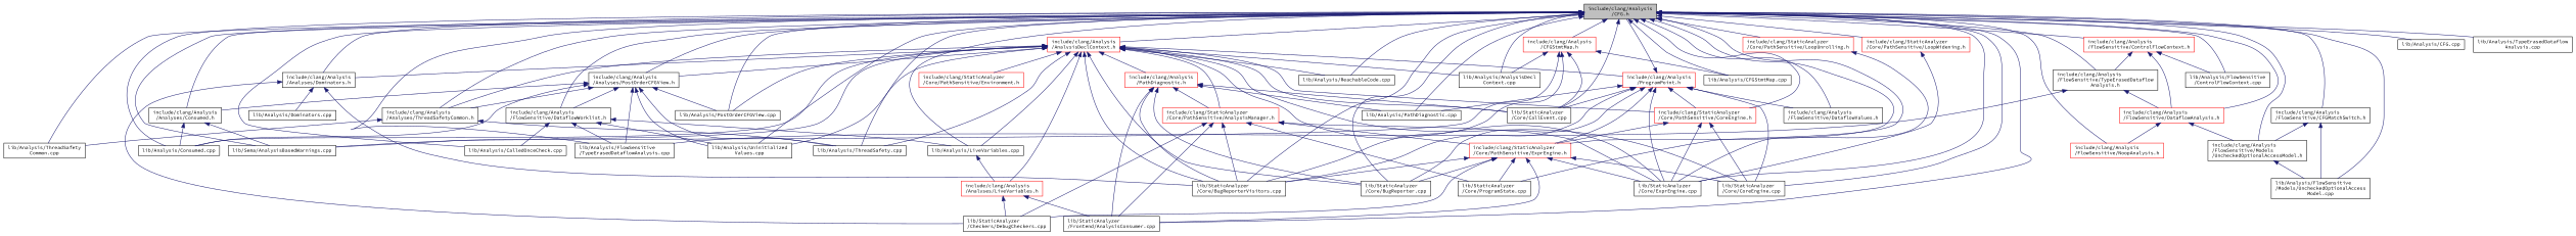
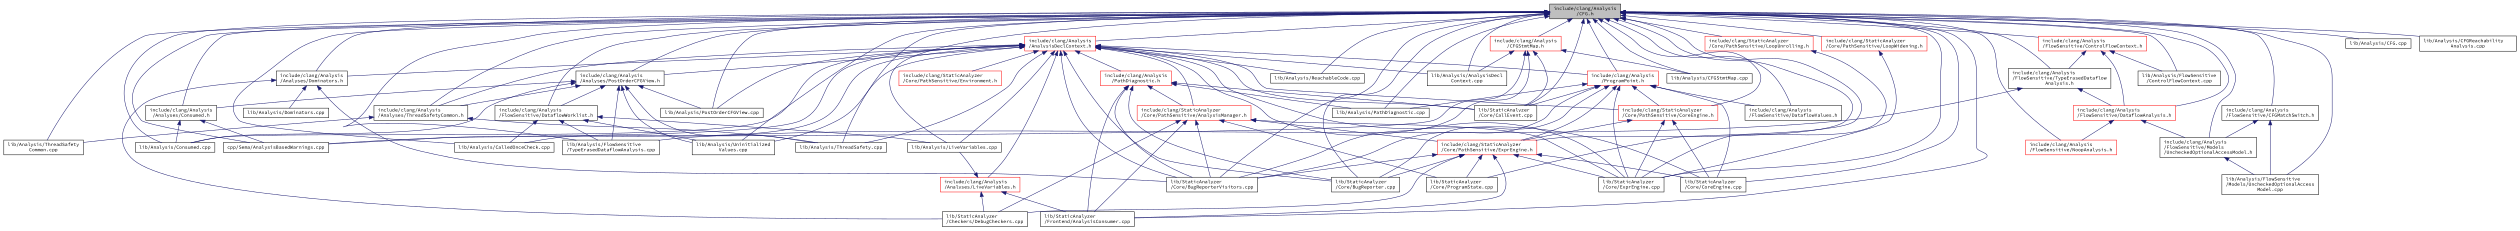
  digraph {
    fontname="Source Code Pro"
    node [color=black fontname="Source Code Pro" fontsize=10 shape=record]
    edge [color=midnightblue dir=back fontname="Source Code Pro" fontsize=10 labelfontname=Helvetica labelfontsize=10 style=solid]
    n1 [fillcolor=grey75 fontcolor=black height=0.2 label="include/clang/Analysis\l/CFG.h" style=filled width=0.4]
    n2 [height=0.2 label="include/clang/Analysis\l/Analyses/Consumed.h" width=0.4]
    n3 [height=0.2 label="lib/Analysis/Consumed.cpp" width=0.4]
-   n4 [height=0.2 label="lib/Sema/AnalysisBasedWarnings.cpp" width=0.4]
+   n4 [height=0.2 label="cpp/Sema/AnalysisBasedWarnings.cpp" width=0.4]
    n5 [height=0.2 label="include/clang/Analysis\l/Analyses/Dominators.h" width=0.4]
    n6 [height=0.2 label="lib/StaticAnalyzer\l/Core/BugReporterVisitors.cpp" width=0.4]
    n7 [height=0.2 label="include/clang/Analysis\l/Analyses/PostOrderCFGView.h" width=0.4]
    n8 [height=0.2 label="include/clang/Analysis\l/Analyses/ThreadSafetyCommon.h" width=0.4]
    n9 [height=0.2 label="lib/Analysis/ThreadSafety.cpp" width=0.4]
    n10 [height=0.2 label="lib/Analysis/ThreadSafety\lCommon.cpp" width=0.4]
    n11 [height=0.2 label="include/clang/Analysis\l/FlowSensitive/DataflowWorklist.h" width=0.4]
    n12 [height=0.2 label="lib/Analysis/CalledOnceCheck.cpp" width=0.4]
    n13 [height=0.2 label="lib/Analysis/FlowSensitive\l/TypeErasedDataflowAnalysis.cpp" width=0.4]
    n14 [height=0.2 label="lib/Analysis/LiveVariables.cpp" width=0.4]
    n15 [height=0.2 label="lib/Analysis/Uninitialized\lValues.cpp" width=0.4]
    n16 [height=0.2 label="lib/Analysis/PostOrderCFGView.cpp" width=0.4]
    n17 [color=red height=0.2 label="include/clang/Analysis\l/AnalysisDeclContext.h" width=0.4]
    n18 [height=0.2 label="lib/StaticAnalyzer\l/Frontend/AnalysisConsumer.cpp" width=0.4]
    n19 [color=red height=0.2 label="include/clang/StaticAnalyzer\l/Core/PathSensitive/ExprEngine.h" width=0.4]
    n20 [height=0.2 label="lib/StaticAnalyzer\l/Core/BugReporter.cpp" width=0.4]
    n21 [height=0.2 label="lib/StaticAnalyzer\l/Core/CoreEngine.cpp" width=0.4]
    n22 [height=0.2 label="lib/StaticAnalyzer\l/Core/ExprEngine.cpp" width=0.4]
    n23 [height=0.2 label="lib/StaticAnalyzer\l/Core/ProgramState.cpp" width=0.4]
    n24 [height=0.2 label="lib/Analysis/PathDiagnostic.cpp" width=0.4]
    n25 [height=0.2 label="lib/StaticAnalyzer\l/Core/CallEvent.cpp" width=0.4]
    n26 [color=red height=0.2 label="include/clang/Analysis\l/ProgramPoint.h" width=0.4]
    n27 [height=0.2 label="include/clang/Analysis\l/FlowSensitive/DataflowValues.h" width=0.4]
    n28 [color=red height=0.2 label="include/clang/StaticAnalyzer\l/Core/PathSensitive/CoreEngine.h" width=0.4]
    n29 [height=0.2 label="lib/Analysis/AnalysisDecl\lContext.cpp" width=0.4]
    n30 [height=0.2 label="lib/Analysis/ReachableCode.cpp" width=0.4]
    n31 [color=red height=0.2 label="include/clang/Analysis\l/CFGStmtMap.h" width=0.4]
    n32 [height=0.2 label="lib/Analysis/CFGStmtMap.cpp" width=0.4]
    n33 [height=0.2 label="include/clang/Analysis\l/FlowSensitive/CFGMatchSwitch.h" width=0.4]
    n34 [height=0.2 label="include/clang/Analysis\l/FlowSensitive/Models\l/UncheckedOptionalAccessModel.h" width=0.4]
    n35 [height=0.2 label="lib/Analysis/FlowSensitive\l/Models/UncheckedOptionalAccess\lModel.cpp" width=0.4]
    n36 [color=red height=0.2 label="include/clang/Analysis\l/FlowSensitive/ControlFlowContext.h" width=0.4]
    n37 [color=red height=0.2 label="include/clang/Analysis\l/FlowSensitive/DataflowAnalysis.h" width=0.4]
    n38 [color=red height=0.2 label="include/clang/Analysis\l/FlowSensitive/NoopAnalysis.h" width=0.4]
    n39 [height=0.2 label="include/clang/Analysis\l/FlowSensitive/TypeErasedDataflow\lAnalysis.h" width=0.4]
    n40 [height=0.2 label="lib/Analysis/FlowSensitive\l/ControlFlowContext.cpp" width=0.4]
    n41 [color=red height=0.2 label="include/clang/StaticAnalyzer\l/Core/PathSensitive/LoopUnrolling.h" width=0.4]
    n42 [color=red height=0.2 label="include/clang/StaticAnalyzer\l/Core/PathSensitive/LoopWidening.h" width=0.4]
    n43 [height=0.2 label="lib/Analysis/CFG.cpp" width=0.4]
-   n44 [height=0.2 label="lib/Analysis/TypeErasedDataflow\lAnalysis.cpp" width=0.4]
+   n44 [height=0.2 label="lib/Analysis/CFGReachability\lAnalysis.cpp" width=0.4]
    n45 [height=0.2 label="lib/Analysis/Dominators.cpp" width=0.4]
    n46 [height=0.2 label="lib/StaticAnalyzer\l/Checkers/DebugCheckers.cpp" width=0.4]
    n47 [color=red height=0.2 label="include/clang/Analysis\l/Analyses/LiveVariables.h" width=0.4]
    n48 [color=red height=0.2 label="include/clang/Analysis\l/PathDiagnostic.h" width=0.4]
    n49 [color=red height=0.2 label="include/clang/StaticAnalyzer\l/Core/PathSensitive/AnalysisManager.h" width=0.4]
    n50 [color=red height=0.2 label="include/clang/StaticAnalyzer\l/Core/PathSensitive/Environment.h" width=0.4]
    n1 -> n2
    n1 -> n3
    n1 -> n4
    n1 -> n5
    n1 -> n6
    n1 -> n7
    n1 -> n8
    n1 -> n9
    n1 -> n10
    n1 -> n11
    n1 -> n12
    n1 -> n13
    n1 -> n14
    n1 -> n15
    n1 -> n16
    n1 -> n17
    n1 -> n18
    n1 -> n19
    n1 -> n20
    n1 -> n21
    n1 -> n22
    n1 -> n23
    n1 -> n24
    n1 -> n25
-   n26 -> n1
+   n1 -> n26
    n1 -> n27
    n1 -> n28
    n1 -> n29
    n1 -> n30
    n1 -> n31
    n1 -> n32
    n1 -> n33
    n1 -> n34
    n1 -> n35
    n1 -> n36
    n1 -> n37
    n1 -> n38
    n1 -> n39
    n1 -> n40
    n1 -> n41
    n1 -> n42
    n1 -> n43
    n1 -> n44
    n2 -> n3
    n2 -> n4
    n5 -> n6
    n5 -> n45
    n5 -> n46
    n7 -> n2
    n7 -> n3
    n7 -> n8
    n7 -> n9
    n7 -> n11
    n7 -> n13
    n7 -> n15
    n7 -> n16
    n8 -> n9
    n8 -> n10
    n11 -> n12
    n11 -> n13
    n11 -> n14
    n11 -> n15
    n17 -> n3
    n17 -> n4
    n17 -> n5
    n17 -> n6
    n17 -> n7
    n17 -> n8
    n17 -> n9
+   n17 -> n12
    n17 -> n14
    n17 -> n15
    n17 -> n16
    n17 -> n20
    n17 -> n21
    n17 -> n22
    n17 -> n25
    n17 -> n26
    n17 -> n28
    n17 -> n29
    n17 -> n30
    n17 -> n47
    n17 -> n48
    n17 -> n49
    n17 -> n50
    n19 -> n6
    n19 -> n18
    n19 -> n20
    n19 -> n21
    n19 -> n22
    n19 -> n23
    n19 -> n46
    n26 -> n6
    n26 -> n19
    n26 -> n20
    n26 -> n21
    n26 -> n22
    n26 -> n24
    n26 -> n25
    n26 -> n27
    n26 -> n28
    n28 -> n19
    n28 -> n21
    n28 -> n22
    n31 -> n4
    n31 -> n6
    n31 -> n25
    n31 -> n29
    n31 -> n32
    n33 -> n34
    n33 -> n35
    n34 -> n35
    n36 -> n37
    n36 -> n39
    n36 -> n40
    n37 -> n34
    n37 -> n38
    n39 -> n13
    n39 -> n37
    n41 -> n22
    n42 -> n22
-   n14 -> n47
+   n47 -> n14
    n47 -> n18
    n47 -> n46
    n48 -> n6
    n48 -> n18
    n48 -> n20
    n48 -> n24
    n48 -> n25
    n48 -> n49
    n49 -> n6
    n49 -> n18
    n49 -> n19
    n49 -> n22
    n49 -> n23
    n49 -> n46
  }
